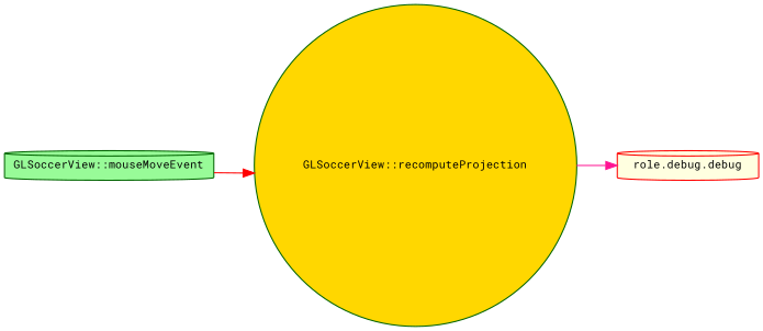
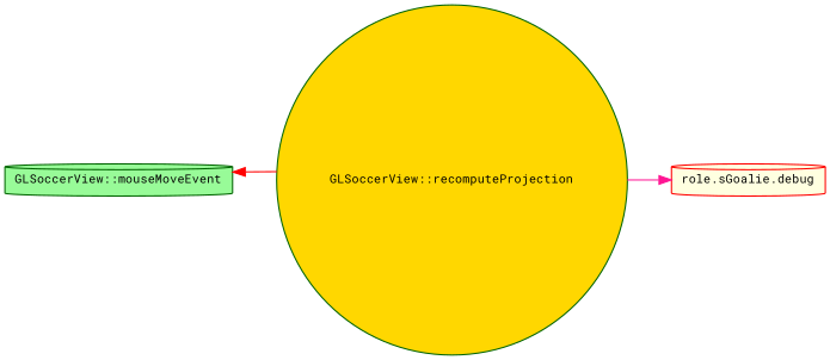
  digraph {
    fontname="Roboto Mono"
    rankdir=LR
    node [color=darkgreen fontname="Roboto Mono" fontsize=10 shape=cylinder style=filled]
    edge [fontname="Roboto Mono" fontsize=10 labelfontname=Helvetica labelfontsize=10 style=solid]
    n1 [fillcolor=palegreen fontcolor=black height=0.2 label="GLSoccerView::mouseMoveEvent" width=0.4]
    n2 [fillcolor=gold height=0.2 label="GLSoccerView::recomputeProjection" shape=circle width=0.4]
-   n3 [color=red fillcolor=lightyellow height=0.2 label="role.debug.debug" width=0.4]
-   n1 -> n2 [color=red]
+   n3 [color=red fillcolor=lightyellow height=0.2 label="role.sGoalie.debug" width=0.4]
+   n2 -> n1 [color=red]
    n2 -> n3 [color=deeppink]
  }
